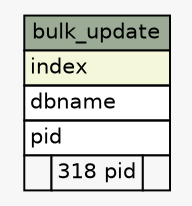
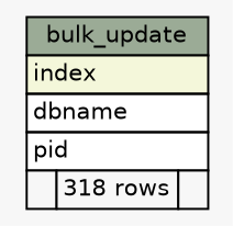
  digraph {
    bgcolor="#f7f7f7"
    fontname=Helvetica
    fontsize=11
    nodesep=0.18
    rankdir=TB
    ranksep=0.46
-   n1 [fontname=Helvetica fontsize=11 label=<     <TABLE BORDER="0" CELLBORDER="1" CELLSPACING="0" BGCOLOR="#ffffff">       <TR><TD COLSPAN="3" BGCOLOR="#9bab96" ALIGN="CENTER">bulk_update</TD></TR>       <TR><TD PORT="index" COLSPAN="3" BGCOLOR="#f4f7da" ALIGN="LEFT">index</TD></TR>       <TR><TD PORT="dbname" COLSPAN="3" ALIGN="LEFT">dbname</TD></TR>       <TR><TD PORT="pid" COLSPAN="3" ALIGN="LEFT">pid</TD></TR>       <TR><TD ALIGN="LEFT" BGCOLOR="#f7f7f7">  </TD><TD ALIGN="RIGHT" BGCOLOR="#f7f7f7">318 pid</TD><TD ALIGN="RIGHT" BGCOLOR="#f7f7f7">  </TD></TR>     </TABLE>> shape=plaintext]
+   n1 [fontname=Helvetica fontsize=11 label=<     <TABLE BORDER="0" CELLBORDER="1" CELLSPACING="0" BGCOLOR="#ffffff">       <TR><TD COLSPAN="3" BGCOLOR="#9bab96" ALIGN="CENTER">bulk_update</TD></TR>       <TR><TD PORT="index" COLSPAN="3" BGCOLOR="#f4f7da" ALIGN="LEFT">index</TD></TR>       <TR><TD PORT="dbname" COLSPAN="3" ALIGN="LEFT">dbname</TD></TR>       <TR><TD PORT="pid" COLSPAN="3" ALIGN="LEFT">pid</TD></TR>       <TR><TD ALIGN="LEFT" BGCOLOR="#f7f7f7">  </TD><TD ALIGN="RIGHT" BGCOLOR="#f7f7f7">318 rows</TD><TD ALIGN="RIGHT" BGCOLOR="#f7f7f7">  </TD></TR>     </TABLE>> shape=plaintext]
  }
